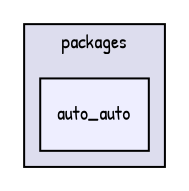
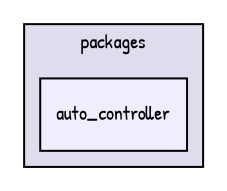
  digraph {
    compound=true
    rankdir=LR
    fontname="Patrick Hand"
-   n1 [fillcolor="#eeeeff" fontname="Patrick Hand" fontsize=10 label=auto_auto pencolor=black shape=box style=filled]
+   n1 [fillcolor="#eeeeff" fontname="Patrick Hand" fontsize=10 label=auto_controller pencolor=black shape=box style=filled]
    subgraph cluster_1 {
      bgcolor="#ddddee"
      fontsize=10
      label=packages
      pencolor=black
      n1
    }
  }
